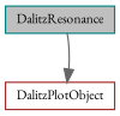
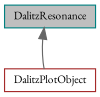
  digraph {
    fontname="EB Garamond"
    node [fontname="EB Garamond" fontsize=10 shape=record style=filled]
    n1 [color=teal fillcolor=grey75 fontcolor=black height=0.2 label=DalitzResonance width=0.4]
    n2 [color=brown fillcolor=white height=0.2 label=DalitzPlotObject width=0.4]
-   n2 -> n1 [color=gray40 dir=back fontname="EB Garamond" fontsize=10 labelfontname=Helvetica labelfontsize=10 style=solid]
+   n1 -> n2 [color=gray40 dir=back fontname="EB Garamond" fontsize=10 labelfontname=Helvetica labelfontsize=10 style=solid]
  }
